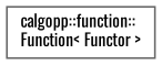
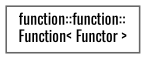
  digraph {
    rankdir=LR
    fontname=Oswald
-   n1 [color=grey40 fillcolor=white fontname=Oswald fontsize=10 height=0.2 label="calgopp::function::\lFunction\< Functor \>" shape=box style=filled width=0.4]
+   n1 [color=grey40 fillcolor=white fontname=Oswald fontsize=10 height=0.2 label="function::function::\lFunction\< Functor \>" shape=box style=filled width=0.4]
  }
